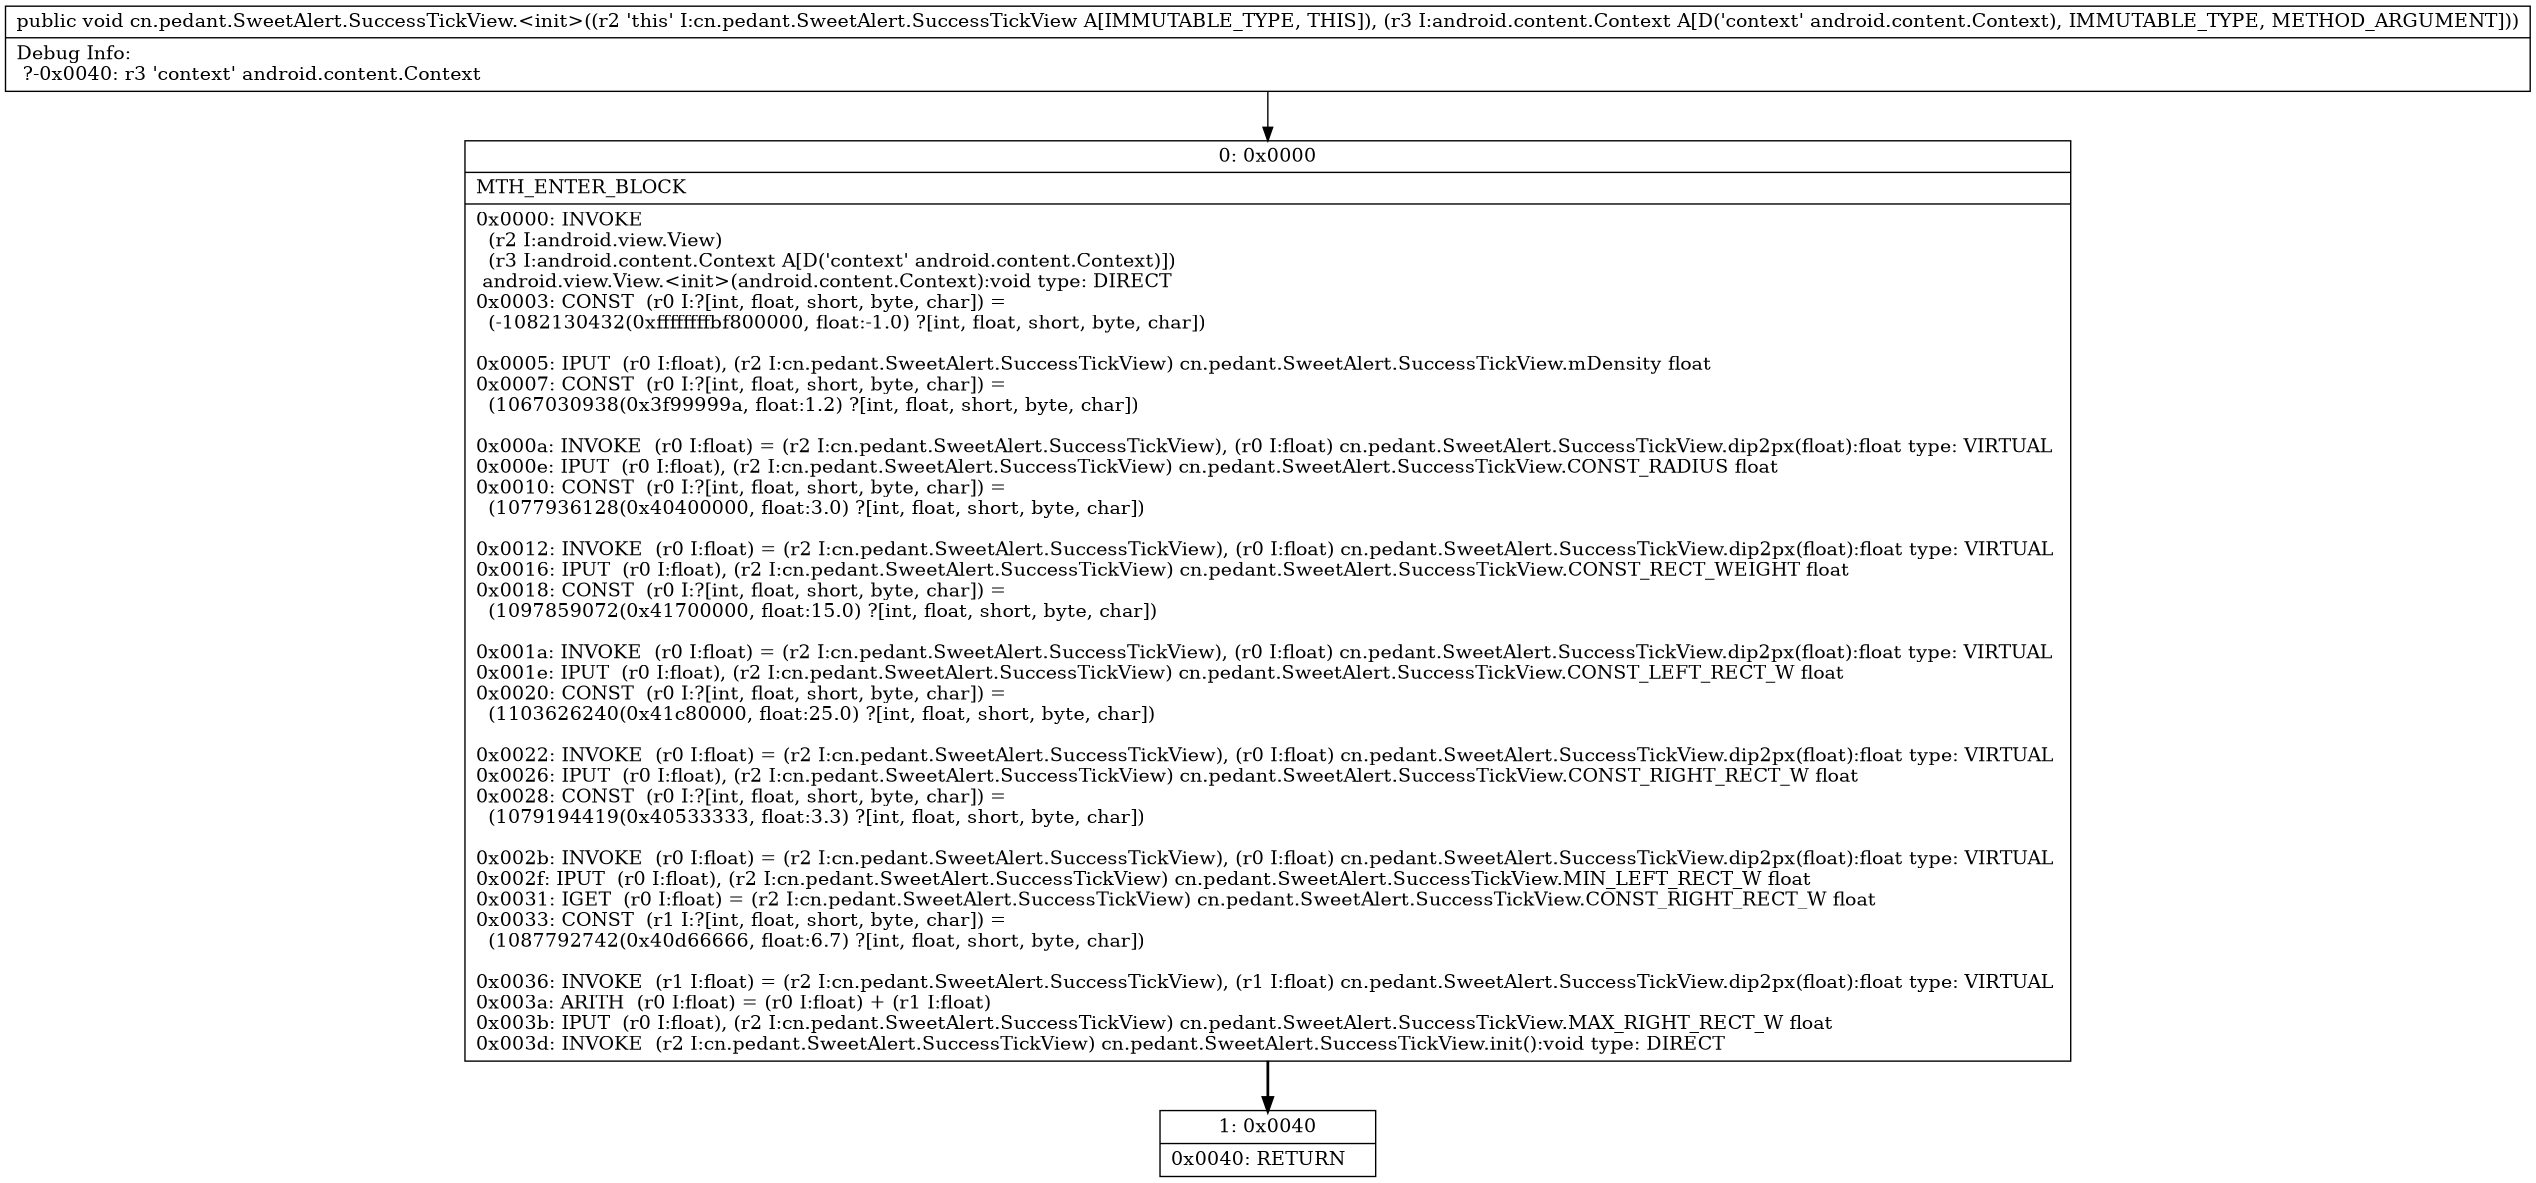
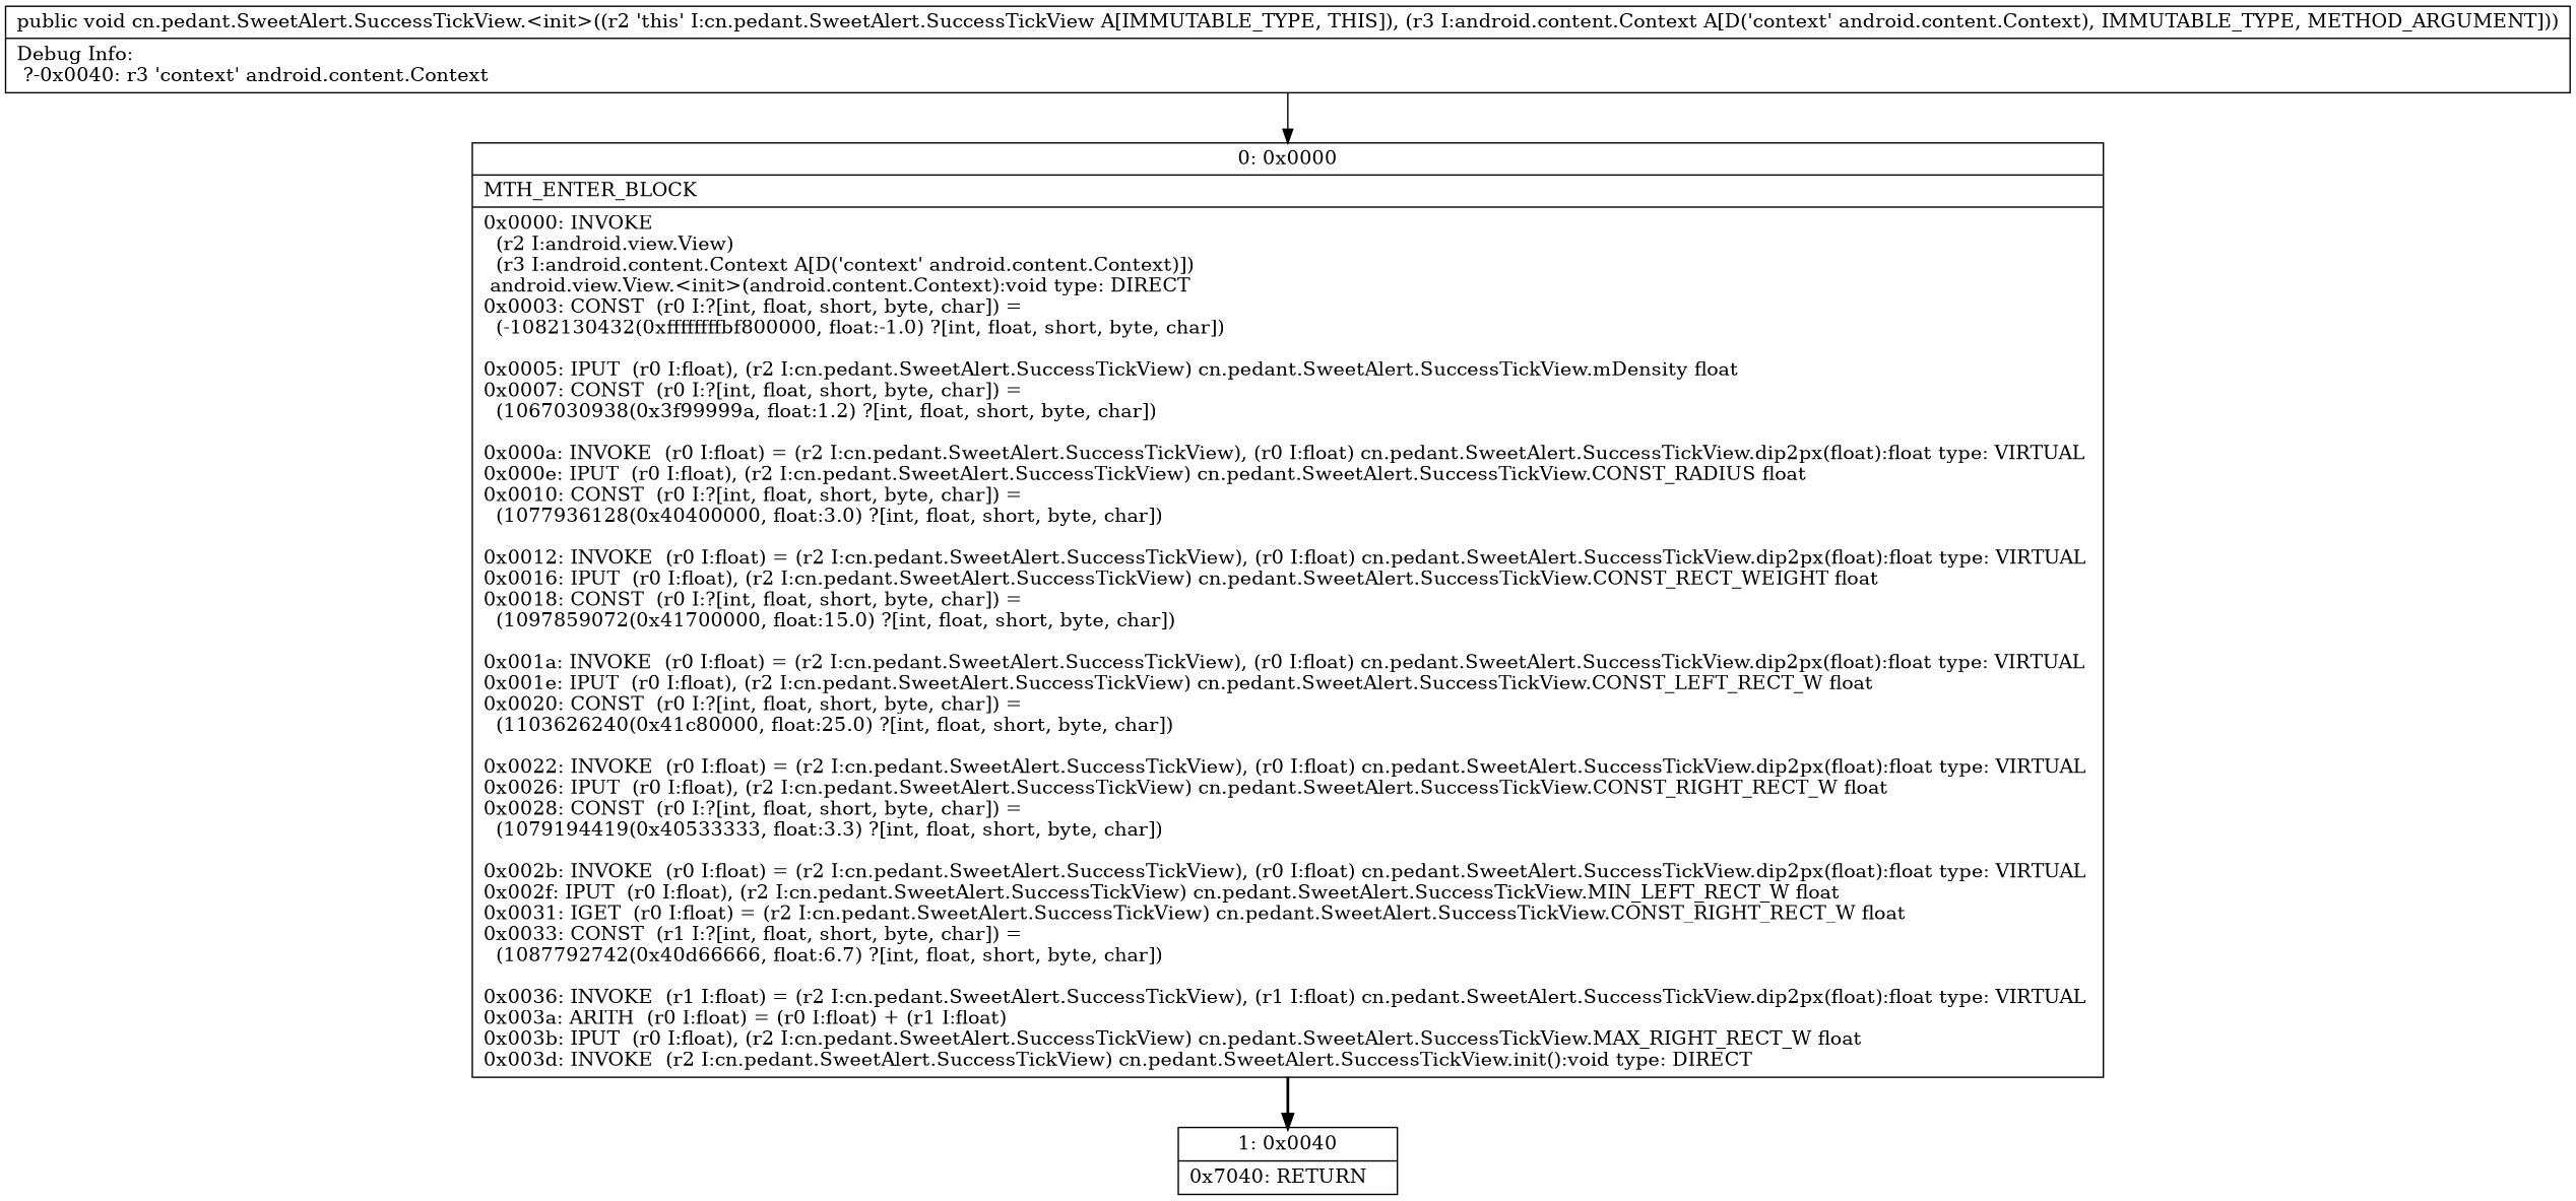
  digraph {
    node [shape=record]
    n1 [label="{0\:\ 0x0000|MTH_ENTER_BLOCK\l|0x0000: INVOKE  \l  (r2 I:android.view.View)\l  (r3 I:android.content.Context A[D('context' android.content.Context)])\l android.view.View.\<init\>(android.content.Context):void type: DIRECT \l0x0003: CONST  (r0 I:?[int, float, short, byte, char]) = \l  (\-1082130432(0xffffffffbf800000, float:\-1.0) ?[int, float, short, byte, char])\l \l0x0005: IPUT  (r0 I:float), (r2 I:cn.pedant.SweetAlert.SuccessTickView) cn.pedant.SweetAlert.SuccessTickView.mDensity float \l0x0007: CONST  (r0 I:?[int, float, short, byte, char]) = \l  (1067030938(0x3f99999a, float:1.2) ?[int, float, short, byte, char])\l \l0x000a: INVOKE  (r0 I:float) = (r2 I:cn.pedant.SweetAlert.SuccessTickView), (r0 I:float) cn.pedant.SweetAlert.SuccessTickView.dip2px(float):float type: VIRTUAL \l0x000e: IPUT  (r0 I:float), (r2 I:cn.pedant.SweetAlert.SuccessTickView) cn.pedant.SweetAlert.SuccessTickView.CONST_RADIUS float \l0x0010: CONST  (r0 I:?[int, float, short, byte, char]) = \l  (1077936128(0x40400000, float:3.0) ?[int, float, short, byte, char])\l \l0x0012: INVOKE  (r0 I:float) = (r2 I:cn.pedant.SweetAlert.SuccessTickView), (r0 I:float) cn.pedant.SweetAlert.SuccessTickView.dip2px(float):float type: VIRTUAL \l0x0016: IPUT  (r0 I:float), (r2 I:cn.pedant.SweetAlert.SuccessTickView) cn.pedant.SweetAlert.SuccessTickView.CONST_RECT_WEIGHT float \l0x0018: CONST  (r0 I:?[int, float, short, byte, char]) = \l  (1097859072(0x41700000, float:15.0) ?[int, float, short, byte, char])\l \l0x001a: INVOKE  (r0 I:float) = (r2 I:cn.pedant.SweetAlert.SuccessTickView), (r0 I:float) cn.pedant.SweetAlert.SuccessTickView.dip2px(float):float type: VIRTUAL \l0x001e: IPUT  (r0 I:float), (r2 I:cn.pedant.SweetAlert.SuccessTickView) cn.pedant.SweetAlert.SuccessTickView.CONST_LEFT_RECT_W float \l0x0020: CONST  (r0 I:?[int, float, short, byte, char]) = \l  (1103626240(0x41c80000, float:25.0) ?[int, float, short, byte, char])\l \l0x0022: INVOKE  (r0 I:float) = (r2 I:cn.pedant.SweetAlert.SuccessTickView), (r0 I:float) cn.pedant.SweetAlert.SuccessTickView.dip2px(float):float type: VIRTUAL \l0x0026: IPUT  (r0 I:float), (r2 I:cn.pedant.SweetAlert.SuccessTickView) cn.pedant.SweetAlert.SuccessTickView.CONST_RIGHT_RECT_W float \l0x0028: CONST  (r0 I:?[int, float, short, byte, char]) = \l  (1079194419(0x40533333, float:3.3) ?[int, float, short, byte, char])\l \l0x002b: INVOKE  (r0 I:float) = (r2 I:cn.pedant.SweetAlert.SuccessTickView), (r0 I:float) cn.pedant.SweetAlert.SuccessTickView.dip2px(float):float type: VIRTUAL \l0x002f: IPUT  (r0 I:float), (r2 I:cn.pedant.SweetAlert.SuccessTickView) cn.pedant.SweetAlert.SuccessTickView.MIN_LEFT_RECT_W float \l0x0031: IGET  (r0 I:float) = (r2 I:cn.pedant.SweetAlert.SuccessTickView) cn.pedant.SweetAlert.SuccessTickView.CONST_RIGHT_RECT_W float \l0x0033: CONST  (r1 I:?[int, float, short, byte, char]) = \l  (1087792742(0x40d66666, float:6.7) ?[int, float, short, byte, char])\l \l0x0036: INVOKE  (r1 I:float) = (r2 I:cn.pedant.SweetAlert.SuccessTickView), (r1 I:float) cn.pedant.SweetAlert.SuccessTickView.dip2px(float):float type: VIRTUAL \l0x003a: ARITH  (r0 I:float) = (r0 I:float) + (r1 I:float) \l0x003b: IPUT  (r0 I:float), (r2 I:cn.pedant.SweetAlert.SuccessTickView) cn.pedant.SweetAlert.SuccessTickView.MAX_RIGHT_RECT_W float \l0x003d: INVOKE  (r2 I:cn.pedant.SweetAlert.SuccessTickView) cn.pedant.SweetAlert.SuccessTickView.init():void type: DIRECT \l}"]
-   n2 [label="{1\:\ 0x0040|0x0040: RETURN   \l}"]
+   n2 [label="{1\:\ 0x0040|0x7040: RETURN   \l}"]
    n3 [label="{public void cn.pedant.SweetAlert.SuccessTickView.\<init\>((r2 'this' I:cn.pedant.SweetAlert.SuccessTickView A[IMMUTABLE_TYPE, THIS]), (r3 I:android.content.Context A[D('context' android.content.Context), IMMUTABLE_TYPE, METHOD_ARGUMENT]))  | Debug Info:\l  ?\-0x0040: r3 'context' android.content.Context\l}"]
    n1 -> n2 [style=bold]
    n3 -> n1 [style=solid]
  }
